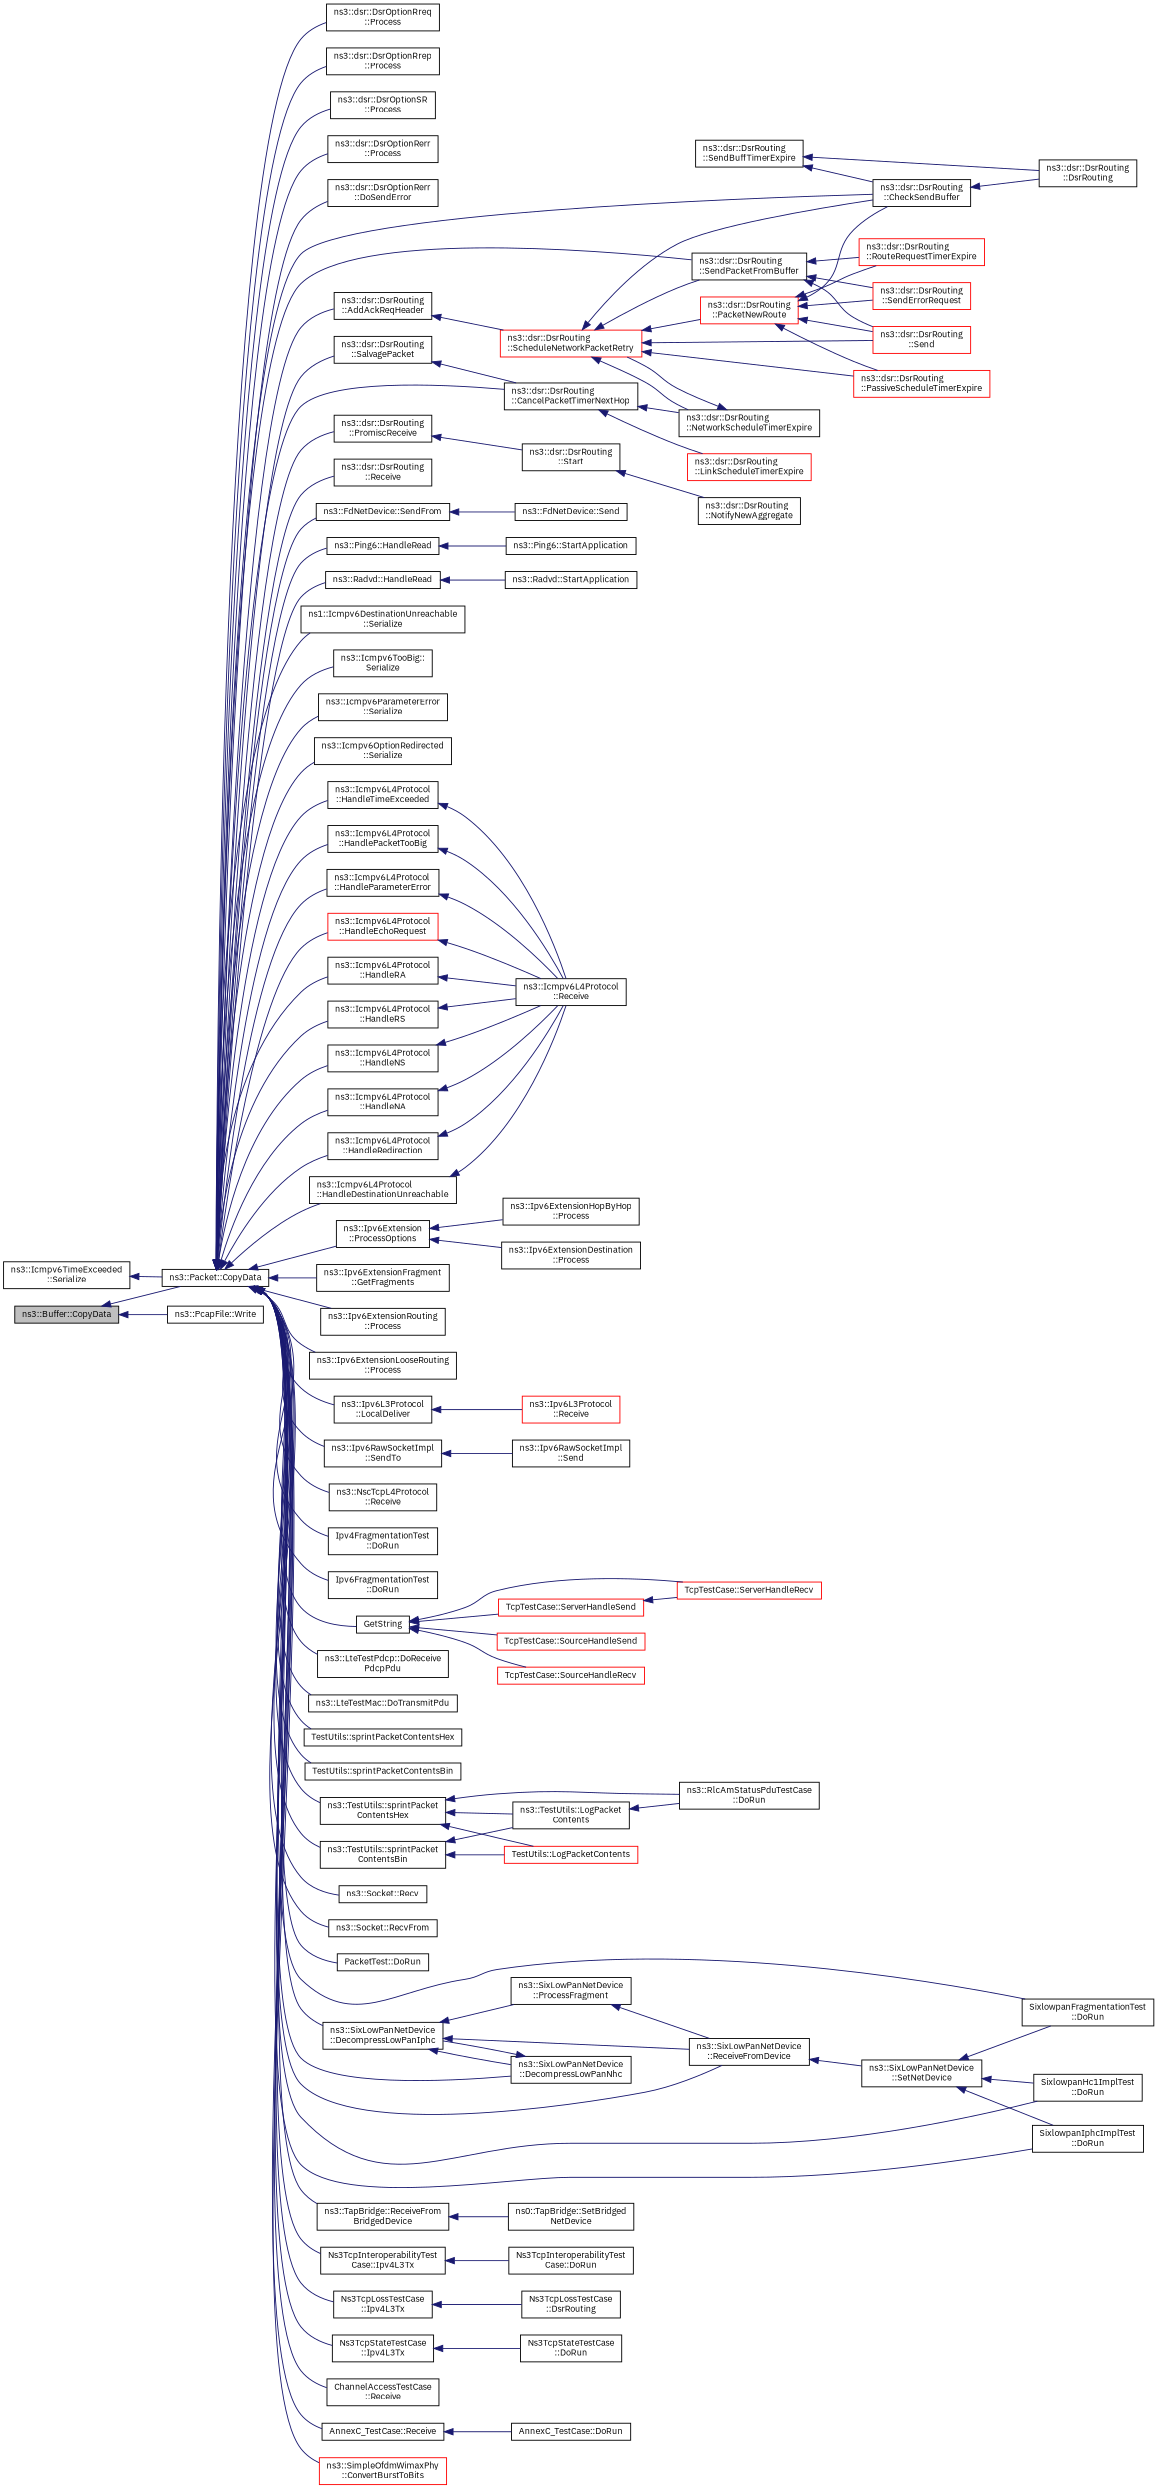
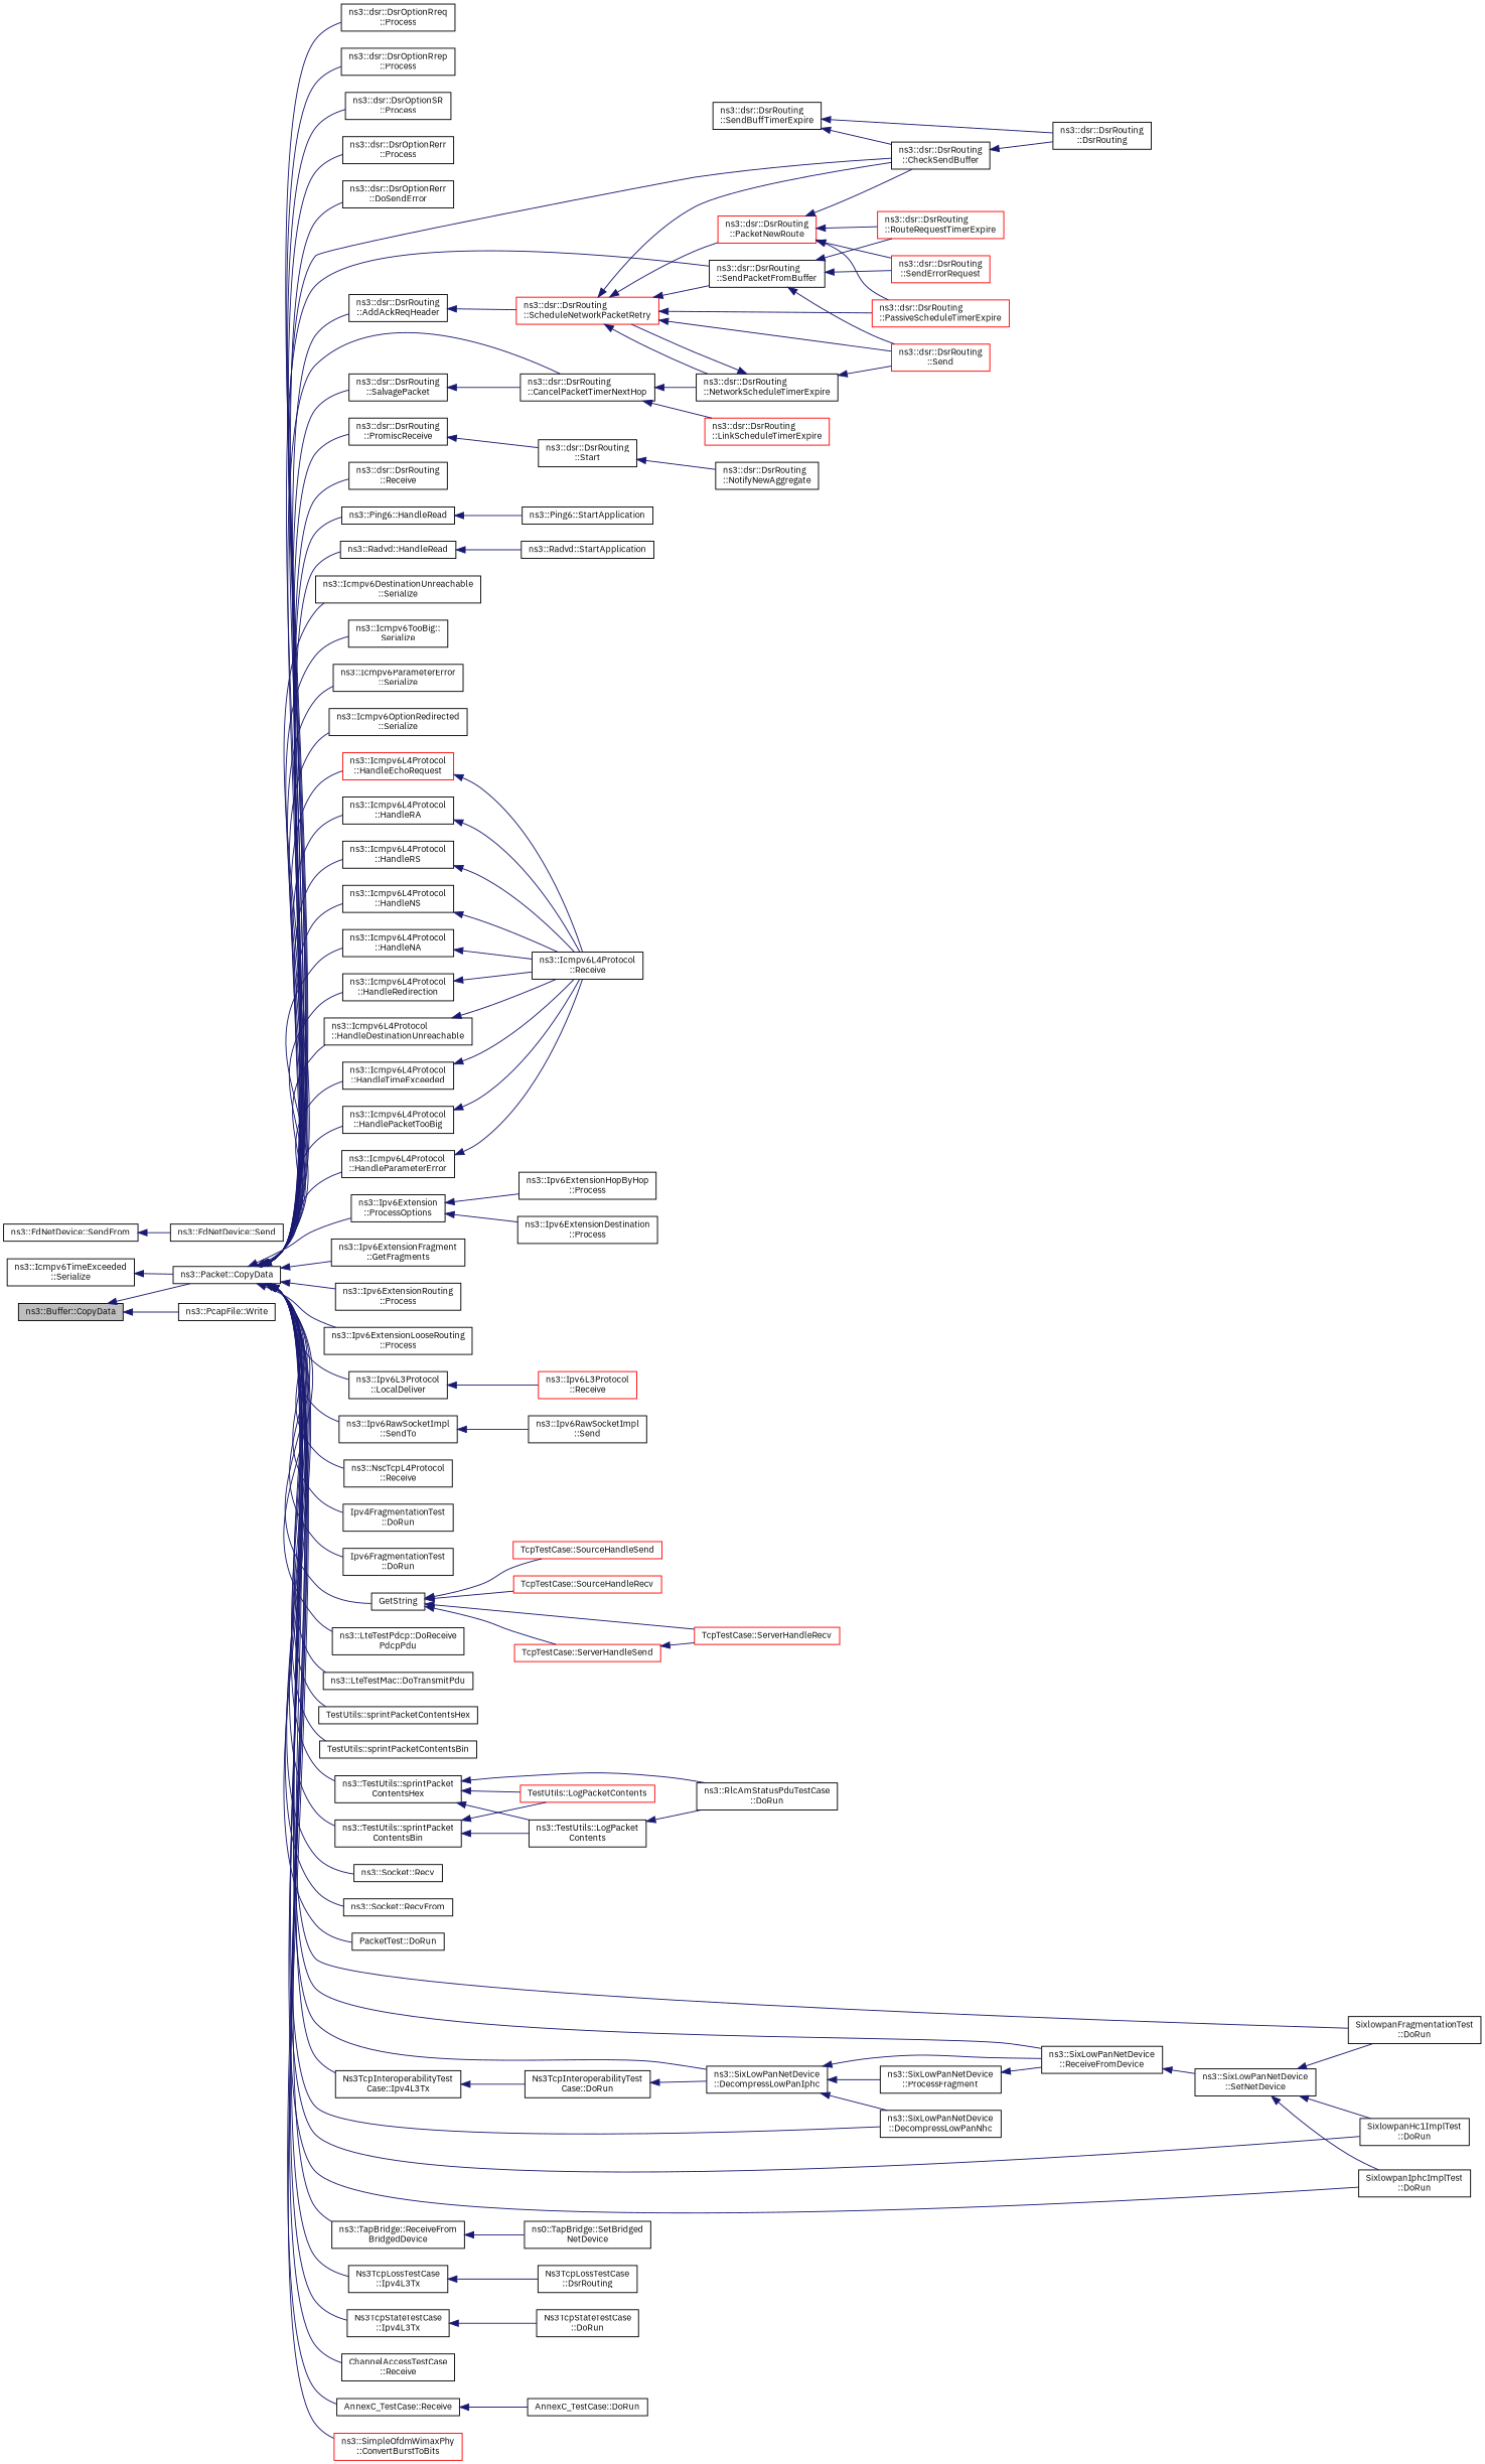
  digraph {
    fontname="IBM Plex Sans"
    rankdir=LR
    node [color=black fillcolor=white fontname="IBM Plex Sans" fontsize=10 shape=record style=filled]
    edge [color=midnightblue dir=back fontname="IBM Plex Sans" fontsize=10 labelfontname=Helvetica labelfontsize=10 style=solid]
    n1 [fillcolor=grey75 fontcolor=black height=0.2 label="ns3::Buffer::CopyData" width=0.4]
    n2 [height=0.2 label="ns3::Packet::CopyData" width=0.4]
    n3 [height=0.2 label="ns3::PcapFile::Write" width=0.4]
    n4 [height=0.2 label="ns3::dsr::DsrOptionRreq\l::Process" width=0.4]
    n5 [height=0.2 label="ns3::dsr::DsrOptionRrep\l::Process" width=0.4]
    n6 [height=0.2 label="ns3::dsr::DsrOptionSR\l::Process" width=0.4]
    n7 [height=0.2 label="ns3::dsr::DsrOptionRerr\l::Process" width=0.4]
    n8 [height=0.2 label="ns3::dsr::DsrOptionRerr\l::DoSendError" width=0.4]
    n9 [height=0.2 label="ns3::dsr::DsrRouting\l::CheckSendBuffer" width=0.4]
    n10 [height=0.2 label="ns3::dsr::DsrRouting\l::PromiscReceive" width=0.4]
    n11 [height=0.2 label="ns3::dsr::DsrRouting\l::AddAckReqHeader" width=0.4]
    n12 [height=0.2 label="ns3::dsr::DsrRouting\l::SalvagePacket" width=0.4]
    n13 [height=0.2 label="ns3::dsr::DsrRouting\l::CancelPacketTimerNextHop" width=0.4]
    n14 [height=0.2 label="ns3::dsr::DsrRouting\l::SendPacketFromBuffer" width=0.4]
    n15 [height=0.2 label="ns3::dsr::DsrRouting\l::Receive" width=0.4]
    n16 [height=0.2 label="ns3::FdNetDevice::SendFrom" width=0.4]
    n17 [height=0.2 label="ns3::Ping6::HandleRead" width=0.4]
    n18 [height=0.2 label="ns3::Radvd::HandleRead" width=0.4]
-   n19 [height=0.2 label="ns1::Icmpv6DestinationUnreachable\l::Serialize" width=0.4]
+   n19 [height=0.2 label="ns3::Icmpv6DestinationUnreachable\l::Serialize" width=0.4]
    n20 [height=0.2 label="ns3::Icmpv6TooBig::\lSerialize" width=0.4]
    n21 [height=0.2 label="ns3::Icmpv6ParameterError\l::Serialize" width=0.4]
    n22 [height=0.2 label="ns3::Icmpv6OptionRedirected\l::Serialize" width=0.4]
    n23 [color=red height=0.2 label="ns3::Icmpv6L4Protocol\l::HandleEchoRequest" width=0.4]
    n24 [height=0.2 label="ns3::Icmpv6L4Protocol\l::HandleRA" width=0.4]
    n25 [height=0.2 label="ns3::Icmpv6L4Protocol\l::HandleRS" width=0.4]
    n26 [height=0.2 label="ns3::Icmpv6L4Protocol\l::HandleNS" width=0.4]
    n27 [height=0.2 label="ns3::Icmpv6L4Protocol\l::HandleNA" width=0.4]
    n28 [height=0.2 label="ns3::Icmpv6L4Protocol\l::HandleRedirection" width=0.4]
    n29 [height=0.2 label="ns3::Icmpv6L4Protocol\l::HandleDestinationUnreachable" width=0.4]
    n30 [height=0.2 label="ns3::Icmpv6L4Protocol\l::HandleTimeExceeded" width=0.4]
    n31 [height=0.2 label="ns3::Icmpv6L4Protocol\l::HandlePacketTooBig" width=0.4]
    n32 [height=0.2 label="ns3::Icmpv6L4Protocol\l::HandleParameterError" width=0.4]
    n33 [height=0.2 label="ns3::Ipv6Extension\l::ProcessOptions" width=0.4]
    n34 [height=0.2 label="ns3::Ipv6ExtensionFragment\l::GetFragments" width=0.4]
    n35 [height=0.2 label="ns3::Ipv6ExtensionRouting\l::Process" width=0.4]
    n36 [height=0.2 label="ns3::Ipv6ExtensionLooseRouting\l::Process" width=0.4]
    n37 [height=0.2 label="ns3::Ipv6L3Protocol\l::LocalDeliver" width=0.4]
    n38 [height=0.2 label="ns3::Ipv6RawSocketImpl\l::SendTo" width=0.4]
    n39 [height=0.2 label="ns3::NscTcpL4Protocol\l::Receive" width=0.4]
    n40 [height=0.2 label="Ipv4FragmentationTest\l::DoRun" width=0.4]
    n41 [height=0.2 label="Ipv6FragmentationTest\l::DoRun" width=0.4]
    n42 [height=0.2 label=GetString width=0.4]
    n43 [height=0.2 label="ns3::LteTestPdcp::DoReceive\lPdcpPdu" width=0.4]
    n44 [height=0.2 label="ns3::LteTestMac::DoTransmitPdu" width=0.4]
    n45 [height=0.2 label="TestUtils::sprintPacketContentsHex" width=0.4]
    n46 [height=0.2 label="TestUtils::sprintPacketContentsBin" width=0.4]
    n47 [height=0.2 label="ns3::TestUtils::sprintPacket\lContentsHex" width=0.4]
    n48 [height=0.2 label="ns3::TestUtils::sprintPacket\lContentsBin" width=0.4]
    n49 [height=0.2 label="ns3::Socket::Recv" width=0.4]
    n50 [height=0.2 label="ns3::Socket::RecvFrom" width=0.4]
    n51 [height=0.2 label="PacketTest::DoRun" width=0.4]
    n52 [height=0.2 label="ns3::SixLowPanNetDevice\l::ReceiveFromDevice" width=0.4]
    n53 [height=0.2 label="SixlowpanFragmentationTest\l::DoRun" width=0.4]
    n54 [height=0.2 label="SixlowpanHc1ImplTest\l::DoRun" width=0.4]
    n55 [height=0.2 label="SixlowpanIphcImplTest\l::DoRun" width=0.4]
    n56 [height=0.2 label="ns3::SixLowPanNetDevice\l::DecompressLowPanIphc" width=0.4]
    n57 [height=0.2 label="ns3::SixLowPanNetDevice\l::DecompressLowPanNhc" width=0.4]
    n58 [height=0.2 label="ns3::TapBridge::ReceiveFrom\lBridgedDevice" width=0.4]
    n59 [height=0.2 label="Ns3TcpInteroperabilityTest\lCase::Ipv4L3Tx" width=0.4]
    n60 [height=0.2 label="Ns3TcpLossTestCase\l::Ipv4L3Tx" width=0.4]
    n61 [height=0.2 label="Ns3TcpStateTestCase\l::Ipv4L3Tx" width=0.4]
    n62 [height=0.2 label="ChannelAccessTestCase\l::Receive" width=0.4]
    n63 [height=0.2 label="AnnexC_TestCase::Receive" width=0.4]
    n64 [color=red height=0.2 label="ns3::SimpleOfdmWimaxPhy\l::ConvertBurstToBits" width=0.4]
    n65 [height=0.2 label="ns3::dsr::DsrRouting\l::DsrRouting" width=0.4]
    n66 [height=0.2 label="ns3::dsr::DsrRouting\l::Start" width=0.4]
    n67 [color=red height=0.2 label="ns3::dsr::DsrRouting\l::ScheduleNetworkPacketRetry" width=0.4]
    n68 [height=0.2 label="ns3::dsr::DsrRouting\l::NetworkScheduleTimerExpire" width=0.4]
    n69 [color=red height=0.2 label="ns3::dsr::DsrRouting\l::LinkScheduleTimerExpire" width=0.4]
    n70 [color=red height=0.2 label="ns3::dsr::DsrRouting\l::Send" width=0.4]
    n71 [color=red height=0.2 label="ns3::dsr::DsrRouting\l::SendErrorRequest" width=0.4]
    n72 [color=red height=0.2 label="ns3::dsr::DsrRouting\l::RouteRequestTimerExpire" width=0.4]
    n73 [height=0.2 label="ns3::FdNetDevice::Send" width=0.4]
    n74 [height=0.2 label="ns3::Ping6::StartApplication" width=0.4]
    n75 [height=0.2 label="ns3::Radvd::StartApplication" width=0.4]
    n76 [height=0.2 label="ns3::Icmpv6TimeExceeded\l::Serialize" width=0.4]
    n77 [height=0.2 label="ns3::Icmpv6L4Protocol\l::Receive" width=0.4]
    n78 [height=0.2 label="ns3::Ipv6ExtensionHopByHop\l::Process" width=0.4]
    n79 [height=0.2 label="ns3::Ipv6ExtensionDestination\l::Process" width=0.4]
    n80 [color=red height=0.2 label="ns3::Ipv6L3Protocol\l::Receive" width=0.4]
    n81 [height=0.2 label="ns3::Ipv6RawSocketImpl\l::Send" width=0.4]
    n82 [color=red height=0.2 label="TcpTestCase::ServerHandleRecv" width=0.4]
    n83 [color=red height=0.2 label="TcpTestCase::ServerHandleSend" width=0.4]
    n84 [color=red height=0.2 label="TcpTestCase::SourceHandleSend" width=0.4]
    n85 [color=red height=0.2 label="TcpTestCase::SourceHandleRecv" width=0.4]
    n86 [color=red height=0.2 label="TestUtils::LogPacketContents" width=0.4]
    n87 [height=0.2 label="ns3::TestUtils::LogPacket\lContents" width=0.4]
    n88 [height=0.2 label="ns3::RlcAmStatusPduTestCase\l::DoRun" width=0.4]
    n89 [height=0.2 label="ns3::SixLowPanNetDevice\l::SetNetDevice" width=0.4]
    n90 [height=0.2 label="ns3::SixLowPanNetDevice\l::ProcessFragment" width=0.4]
    n91 [height=0.2 label="ns0::TapBridge::SetBridged\lNetDevice" width=0.4]
    n92 [height=0.2 label="Ns3TcpInteroperabilityTest\lCase::DoRun" width=0.4]
    n93 [height=0.2 label="Ns3TcpLossTestCase\l::DsrRouting" width=0.4]
    n94 [height=0.2 label="Ns3TcpStateTestCase\l::DoRun" width=0.4]
    n95 [height=0.2 label="AnnexC_TestCase::DoRun" width=0.4]
    n96 [height=0.2 label="ns3::dsr::DsrRouting\l::SendBuffTimerExpire" width=0.4]
    n97 [height=0.2 label="ns3::dsr::DsrRouting\l::NotifyNewAggregate" width=0.4]
    n98 [color=red height=0.2 label="ns3::dsr::DsrRouting\l::PacketNewRoute" width=0.4]
    n99 [color=red height=0.2 label="ns3::dsr::DsrRouting\l::PassiveScheduleTimerExpire" width=0.4]
    n1 -> n2
    n1 -> n3
    n2 -> n4
    n2 -> n5
    n2 -> n6
    n2 -> n7
    n2 -> n8
    n2 -> n9
    n2 -> n10
    n2 -> n11
    n2 -> n12
    n2 -> n13
    n2 -> n14
    n2 -> n15
-   n2 -> n16
    n2 -> n17
    n2 -> n18
    n2 -> n19
    n2 -> n20
    n2 -> n21
    n2 -> n22
    n2 -> n23
    n2 -> n24
    n2 -> n25
    n2 -> n26
    n2 -> n27
    n2 -> n28
    n2 -> n29
    n2 -> n30
    n2 -> n31
    n2 -> n32
    n2 -> n33
    n2 -> n34
    n2 -> n35
    n2 -> n36
    n2 -> n37
    n2 -> n38
    n2 -> n39
    n2 -> n40
    n2 -> n41
    n2 -> n42
    n2 -> n43
    n2 -> n44
    n2 -> n45
    n2 -> n46
    n2 -> n47
    n2 -> n48
    n2 -> n49
    n2 -> n50
    n2 -> n51
    n2 -> n52
    n2 -> n53
    n2 -> n54
    n2 -> n55
    n2 -> n56
    n2 -> n57
    n2 -> n58
    n2 -> n59
    n2 -> n60
    n2 -> n61
    n2 -> n62
    n2 -> n63
    n2 -> n64
    n9 -> n65
    n10 -> n66
    n11 -> n67
    n12 -> n13
    n13 -> n68
    n13 -> n69
    n14 -> n70
    n14 -> n71
    n14 -> n72
    n16 -> n73
    n17 -> n74
    n18 -> n75
    n23 -> n77
    n24 -> n77
    n25 -> n77
    n26 -> n77
    n27 -> n77
    n28 -> n77
    n29 -> n77
    n30 -> n77
    n31 -> n77
    n32 -> n77
    n33 -> n78
    n33 -> n79
    n37 -> n80
    n38 -> n81
    n42 -> n82
    n42 -> n83
    n42 -> n84
    n42 -> n85
    n47 -> n86
    n47 -> n87
    n47 -> n88
    n48 -> n86
    n48 -> n87
    n52 -> n89
    n56 -> n52
    n56 -> n57
    n56 -> n90
-   n57 -> n56
+   n92 -> n56
    n58 -> n91
    n59 -> n92
    n60 -> n93
    n61 -> n94
    n63 -> n95
    n66 -> n97
    n67 -> n9
    n67 -> n14
    n67 -> n68
    n67 -> n70
    n67 -> n98
    n67 -> n99
    n68 -> n67
    n76 -> n2
    n83 -> n82
    n87 -> n88
    n89 -> n53
    n89 -> n54
    n89 -> n55
    n90 -> n52
    n96 -> n9
    n96 -> n65
    n98 -> n9
-   n98 -> n70
+   n68 -> n70
    n98 -> n71
    n98 -> n72
    n98 -> n99
  }
